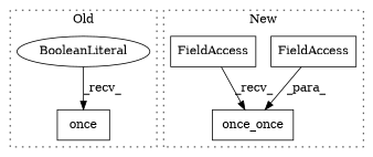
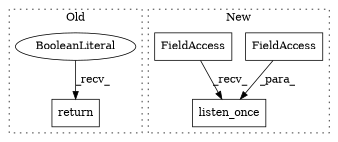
  digraph {
    node [a=22 shape=box]
-   n1 [a=41 l=7 label=once s=3491]
+   n1 [a=41 l=7 label=return s=3491]
    n2 [a=9 l=5 label=BooleanLiteral s=3498 shape=ellipse]
-   n3 [a=32 l="12,1" label=once_once s="4746,4800"]
+   n3 [a=32 l="12,1" label=listen_once s="4746,4800"]
    n4 [l=17 label=FieldAccess s=4783]
    n5 [l=8 label=FieldAccess s=4737]
    subgraph cluster_1 {
      label=Old
      style=dotted
      n1
      n2
    }
    subgraph cluster_2 {
      label=New
      style=dotted
      n3
      n4
      n5
    }
    n2 -> n1 [label=_recv_]
    n4 -> n3 [label=_para_]
    n5 -> n3 [label=_recv_]
  }
